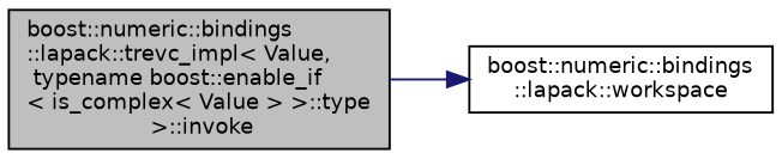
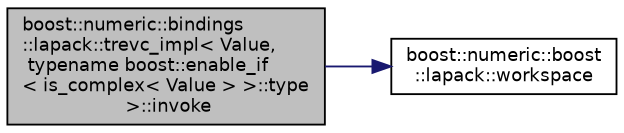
  digraph {
    rankdir=LR
    node [color=black fontname=Helvetica fontsize=10 shape=record style=filled]
    n1 [fillcolor=grey75 fontcolor=black height=0.2 label="boost::numeric::bindings\l::lapack::trevc_impl\< Value,\l typename boost::enable_if\l\< is_complex\< Value \> \>::type\l \>::invoke" width=0.4]
-   n2 [fillcolor=white height=0.2 label="boost::numeric::bindings\l::lapack::workspace" width=0.4]
+   n2 [fillcolor=white height=0.2 label="boost::numeric::boost\l::lapack::workspace" width=0.4]
    n1 -> n2 [color=midnightblue fontname=Helvetica fontsize=10 labelfontname=Helvetica labelfontsize=10 style=solid]
  }
